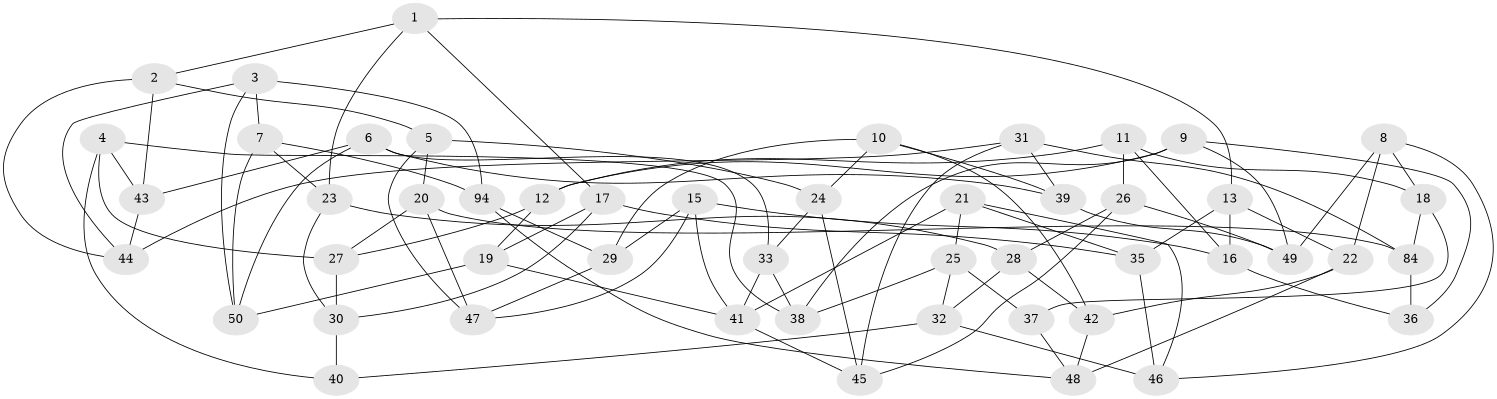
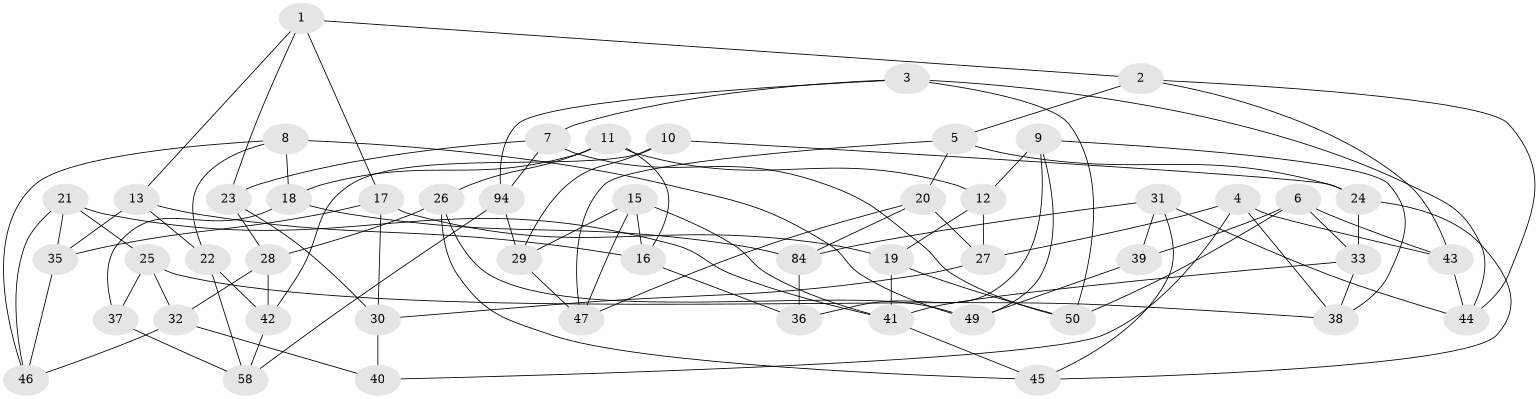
  graph {
    node [color=gray90 style=filled]
    1
    2
    13
    17
    23
    5
    43
    44
    22
    16
    35
    19
    30
    28
    20
    24
    47
    3
    7
    n20 [label=94]
    50
    29
-   48
+   48 [label=58]
    4
    27
    38
    40
    n28 [label=84]
    33
    45
    6
    39
    41
    49
    8
    18
    46
    37
    42
    9
    12
    36
    10
    11
    26
    15
    21
    25
    32
    31
    1 -- 2
    1 -- 13
    1 -- 17
    1 -- 23
    2 -- 5
    2 -- 43
    2 -- 44
    13 -- 22
    13 -- 16
    13 -- 35
    17 -- 35
    17 -- 19
    17 -- 30
    23 -- 30
    23 -- 28
    5 -- 20
    5 -- 24
    5 -- 47
    43 -- 44
    22 -- 48
    22 -- 42
    16 -- 36
    35 -- 46
    19 -- 50
    19 -- 41
    30 -- 40
    28 -- 42
    28 -- 32
    20 -- 47
    20 -- 27
    20 -- n28
    24 -- 33
    24 -- 45
    3 -- 44
    3 -- 7
    3 -- n20
    3 -- 50
    7 -- 23
    7 -- n20
    7 -- 50
    n20 -- 29
    n20 -- 48
    29 -- 47
    4 -- 43
    4 -- 27
    4 -- 38
    4 -- 40
    27 -- 30
    n28 -- 36
    33 -- 38
    33 -- 41
    6 -- 43
    6 -- 50
    6 -- 33
    6 -- 39
    39 -- 49
    41 -- 45
    8 -- 22
    8 -- 49
    8 -- 18
    8 -- 46
    18 -- n28
    18 -- 37
    37 -- 48
    42 -- 48
    9 -- 38
    9 -- 49
    9 -- 12
    9 -- 36
    12 -- 19
    12 -- 27
    10 -- 24
    10 -- 29
-   10 -- 39
    10 -- 42
    11 -- 16
    11 -- 18
    11 -- 12
    11 -- 26
    26 -- 28
    26 -- 45
    26 -- 49
    15 -- 16
    15 -- 47
    15 -- 29
    15 -- 41
    21 -- 35
    21 -- 41
    21 -- 46
    21 -- 25
    25 -- 38
    25 -- 37
    25 -- 32
    32 -- 40
    32 -- 46
    31 -- 44
    31 -- n28
    31 -- 45
    31 -- 39
  }
